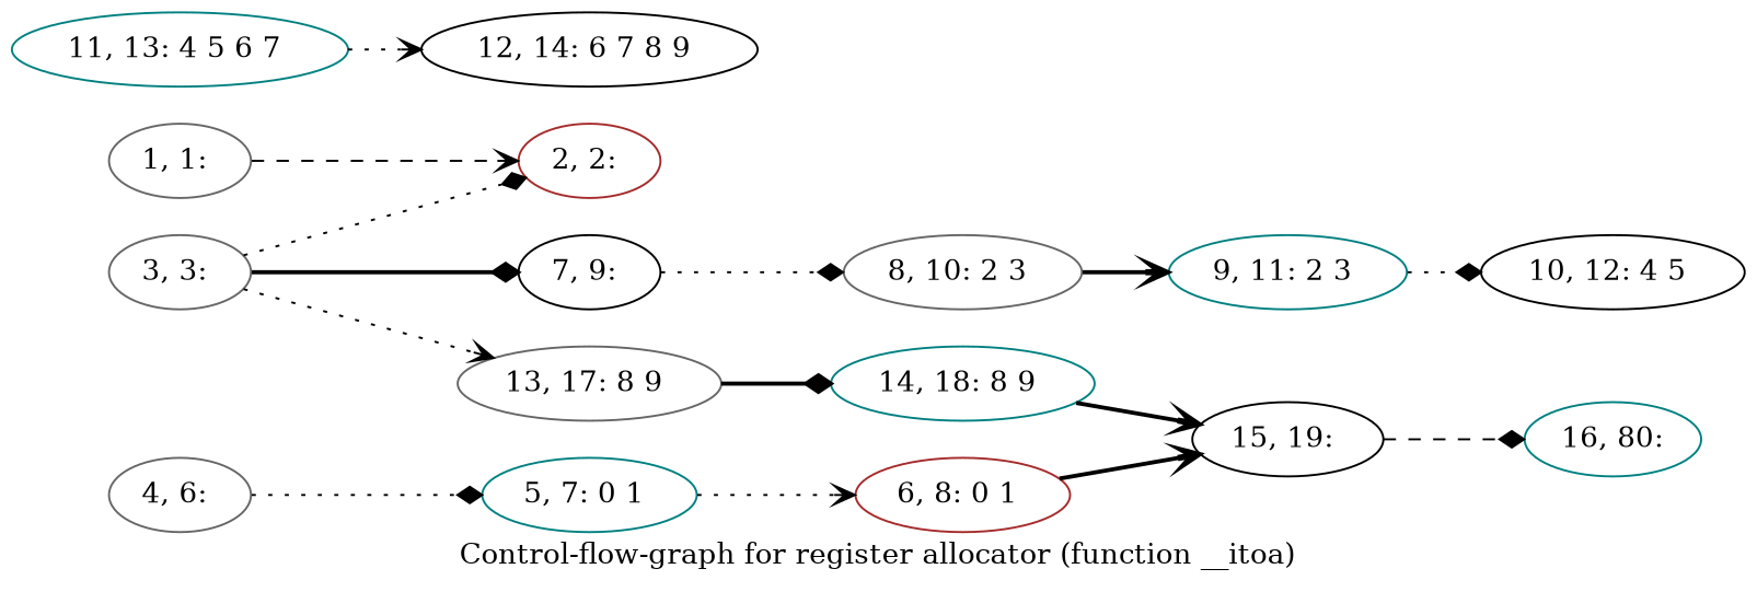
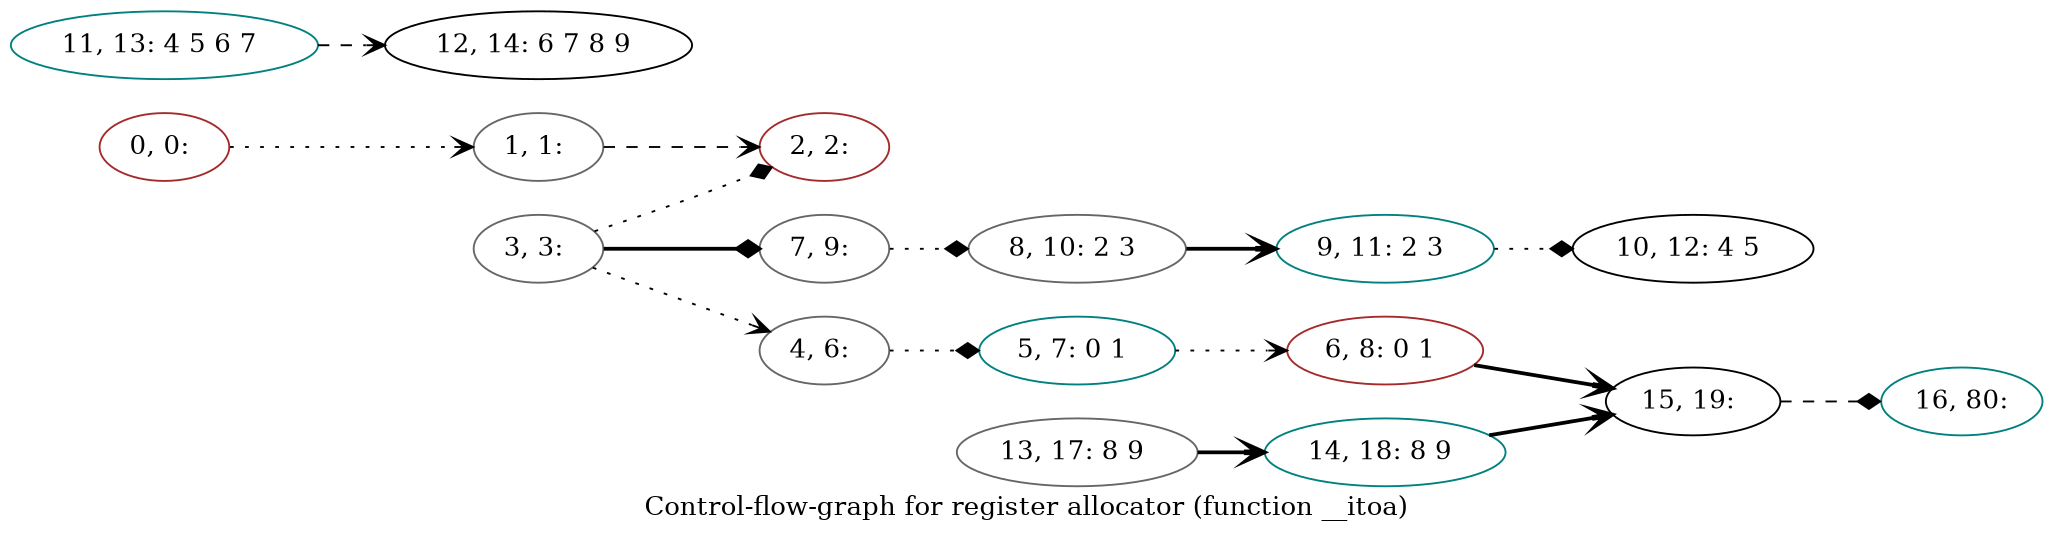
  digraph {
    label="Control-flow-graph for register allocator (function __itoa)"
    rankdir=LR
    node [color=gray40]
    edge [arrowhead=vee style=dotted]
+   n1 [color=brown label="0, 0: "]
    n2 [label="1, 1: "]
    n3 [color=brown label="2, 2: "]
    n4 [label="3, 3: "]
    n5 [label="4, 6: "]
-   n6 [color=black label="7, 9: "]
+   n6 [label="7, 9: "]
    n7 [color=teal label="5, 7: 0 1 "]
    n8 [label="8, 10: 2 3 "]
    n9 [color=brown label="6, 8: 0 1 "]
    n10 [color=black label="15, 19: "]
    n11 [color=teal label="16, 80:"]
    n12 [color=teal label="9, 11: 2 3 "]
    n13 [color=black label="10, 12: 4 5 "]
    n14 [color=teal label="11, 13: 4 5 6 7 "]
    n15 [color=black label="12, 14: 6 7 8 9 "]
    n16 [label="13, 17: 8 9 "]
    n17 [color=teal label="14, 18: 8 9 "]
+   n1 -> n2
    n2 -> n3 [style=dashed]
    n4 -> n3 [arrowhead=diamond]
-   n4 -> n16
+   n4 -> n5
    n4 -> n6 [arrowhead=diamond style=bold]
    n5 -> n7 [arrowhead=diamond]
    n6 -> n8 [arrowhead=diamond]
    n7 -> n9
    n8 -> n12 [style=bold]
    n9 -> n10 [style=bold]
    n10 -> n11 [arrowhead=diamond style=dashed]
    n12 -> n13 [arrowhead=diamond]
-   n14 -> n15
-   n16 -> n17 [arrowhead=diamond style=bold]
+   n14 -> n15 [style=dashed]
+   n16 -> n17 [style=bold]
    n17 -> n10 [style=bold]
  }
